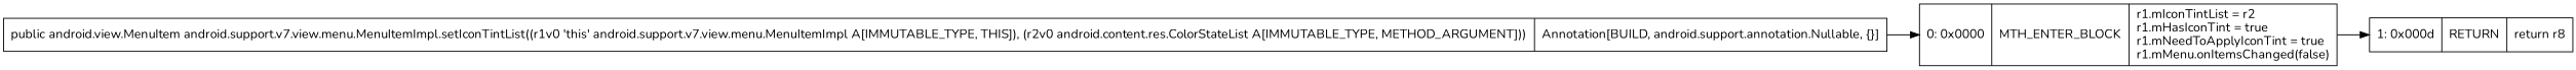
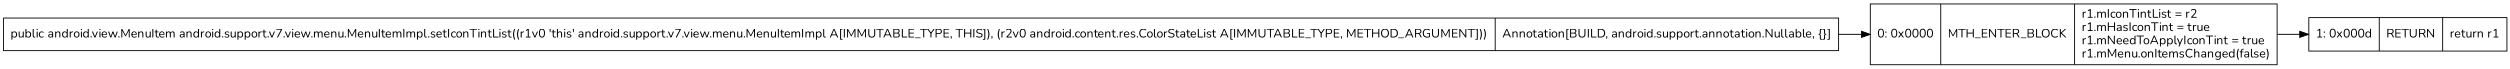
  digraph {
    rankdir=LR
    fontname=Nunito
    node [shape=record fontname=Nunito]
    edge [fontname=Nunito]
    n1 [label="{0\:\ 0x0000|MTH_ENTER_BLOCK\l|r1.mIconTintList = r2\lr1.mHasIconTint = true\lr1.mNeedToApplyIconTint = true\lr1.mMenu.onItemsChanged(false)\l}"]
-   n2 [label="{1\:\ 0x000d|RETURN\l|return r8\l}"]
+   n2 [label="{1\:\ 0x000d|RETURN\l|return r1\l}"]
    n3 [label="{public android.view.MenuItem android.support.v7.view.menu.MenuItemImpl.setIconTintList((r1v0 'this' android.support.v7.view.menu.MenuItemImpl A[IMMUTABLE_TYPE, THIS]), (r2v0 android.content.res.ColorStateList A[IMMUTABLE_TYPE, METHOD_ARGUMENT]))  | Annotation[BUILD, android.support.annotation.Nullable, \{\}]\l}"]
    n1 -> n2
    n3 -> n1
  }
